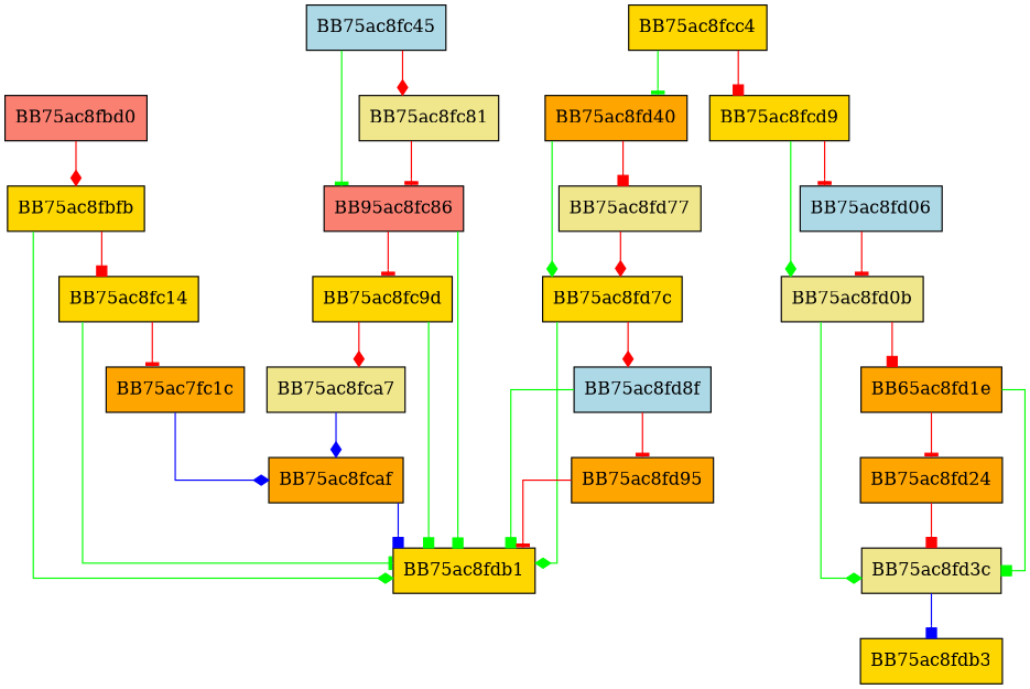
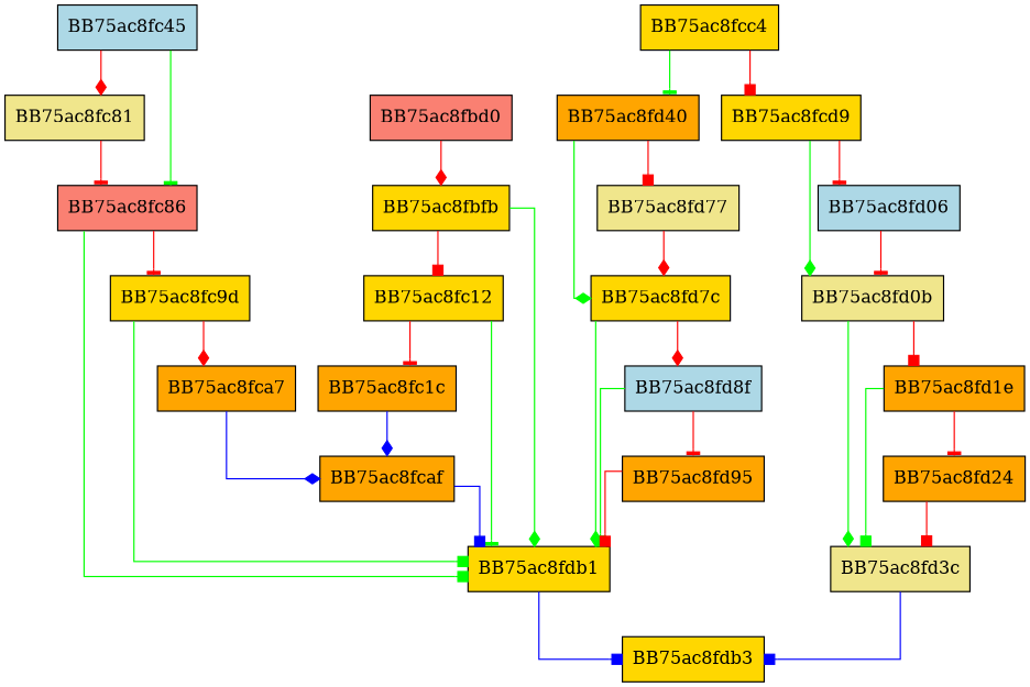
  digraph {
    splines=ortho
    node [fillcolor=gold shape=box style=filled]
    edge [arrowhead=box color=red]
    BB75ac8fbd0 [fillcolor=salmon]
    BB75ac8fbfb
    BB75ac8fdb1
-   BB75ac8fc12 [label=BB75ac8fc14]
+   BB75ac8fc12
    BB75ac8fcc4
    BB75ac8fd40 [fillcolor=orange]
    BB75ac8fcd9
    BB75ac8fc45 [fillcolor=lightblue]
-   BB75ac8fc86 [fillcolor=salmon label=BB95ac8fc86]
+   BB75ac8fc86 [fillcolor=salmon]
    BB75ac8fc81 [fillcolor=khaki]
    BB75ac8fdb3
-   BB75ac8fc1c [fillcolor=orange label=BB75ac7fc1c]
+   BB75ac8fc1c [fillcolor=orange]
    BB75ac8fcaf [fillcolor=orange]
    BB75ac8fd7c
    BB75ac8fd77 [fillcolor=khaki]
    BB75ac8fd0b [fillcolor=khaki]
    BB75ac8fd06 [fillcolor=lightblue]
    BB75ac8fc9d
-   BB75ac8fca7 [fillcolor=khaki]
+   BB75ac8fca7 [fillcolor=orange]
    BB75ac8fd8f [fillcolor=lightblue]
    BB75ac8fd3c [fillcolor=khaki]
-   BB75ac8fd1e [fillcolor=orange label=BB65ac8fd1e]
+   BB75ac8fd1e [fillcolor=orange]
    BB75ac8fd24 [fillcolor=orange]
    BB75ac8fd95 [fillcolor=orange]
    BB75ac8fbd0 -> BB75ac8fbfb [arrowhead=diamond]
    BB75ac8fbfb -> BB75ac8fdb1 [arrowhead=diamond color=green]
    BB75ac8fbfb -> BB75ac8fc12
+   BB75ac8fdb1 -> BB75ac8fdb3 [color=blue]
    BB75ac8fc12 -> BB75ac8fdb1 [arrowhead=tee color=green]
    BB75ac8fc12 -> BB75ac8fc1c [arrowhead=tee]
    BB75ac8fcc4 -> BB75ac8fd40 [arrowhead=tee color=green]
    BB75ac8fcc4 -> BB75ac8fcd9
    BB75ac8fd40 -> BB75ac8fd7c [arrowhead=diamond color=green]
    BB75ac8fd40 -> BB75ac8fd77
    BB75ac8fcd9 -> BB75ac8fd0b [arrowhead=diamond color=green]
    BB75ac8fcd9 -> BB75ac8fd06 [arrowhead=tee]
    BB75ac8fc45 -> BB75ac8fc86 [arrowhead=tee color=green]
    BB75ac8fc45 -> BB75ac8fc81 [arrowhead=diamond]
    BB75ac8fc86 -> BB75ac8fdb1 [color=green]
    BB75ac8fc86 -> BB75ac8fc9d [arrowhead=tee]
    BB75ac8fc81 -> BB75ac8fc86 [arrowhead=tee]
    BB75ac8fc1c -> BB75ac8fcaf [arrowhead=diamond color=blue]
    BB75ac8fcaf -> BB75ac8fdb1 [color=blue]
    BB75ac8fd7c -> BB75ac8fdb1 [arrowhead=diamond color=green]
    BB75ac8fd7c -> BB75ac8fd8f [arrowhead=diamond]
    BB75ac8fd77 -> BB75ac8fd7c [arrowhead=diamond]
    BB75ac8fd0b -> BB75ac8fd3c [arrowhead=diamond color=green]
    BB75ac8fd0b -> BB75ac8fd1e
    BB75ac8fd06 -> BB75ac8fd0b [arrowhead=tee]
    BB75ac8fc9d -> BB75ac8fdb1 [color=green]
    BB75ac8fc9d -> BB75ac8fca7 [arrowhead=diamond]
    BB75ac8fca7 -> BB75ac8fcaf [arrowhead=diamond color=blue]
    BB75ac8fd8f -> BB75ac8fdb1 [color=green]
    BB75ac8fd8f -> BB75ac8fd95 [arrowhead=tee]
    BB75ac8fd3c -> BB75ac8fdb3 [color=blue]
    BB75ac8fd1e -> BB75ac8fd3c [color=green]
    BB75ac8fd1e -> BB75ac8fd24 [arrowhead=tee]
    BB75ac8fd24 -> BB75ac8fd3c
-   BB75ac8fd95 -> BB75ac8fdb1 [arrowhead=tee]
+   BB75ac8fd95 -> BB75ac8fdb1
  }
